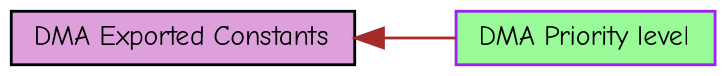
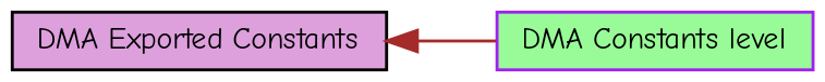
  digraph {
    rankdir=LR
    fontname="Comic Neue"
    node [fontname="Comic Neue" fontsize=10 shape=box style=filled]
    n1 [color=black fillcolor=plum height=0.2 label="DMA Exported Constants" width=0.4]
-   n2 [color=purple fillcolor=palegreen fontcolor=black height=0.2 label="DMA Priority level" width=0.4]
+   n2 [color=purple fillcolor=palegreen fontcolor=black height=0.2 label="DMA Constants level" width=0.4]
    n1 -> n2 [dir=back fontname="Comic Neue" fontsize=10 labelfontname=Helvetica labelfontsize=10 shape=plaintext style=solid color=brown]
  }
